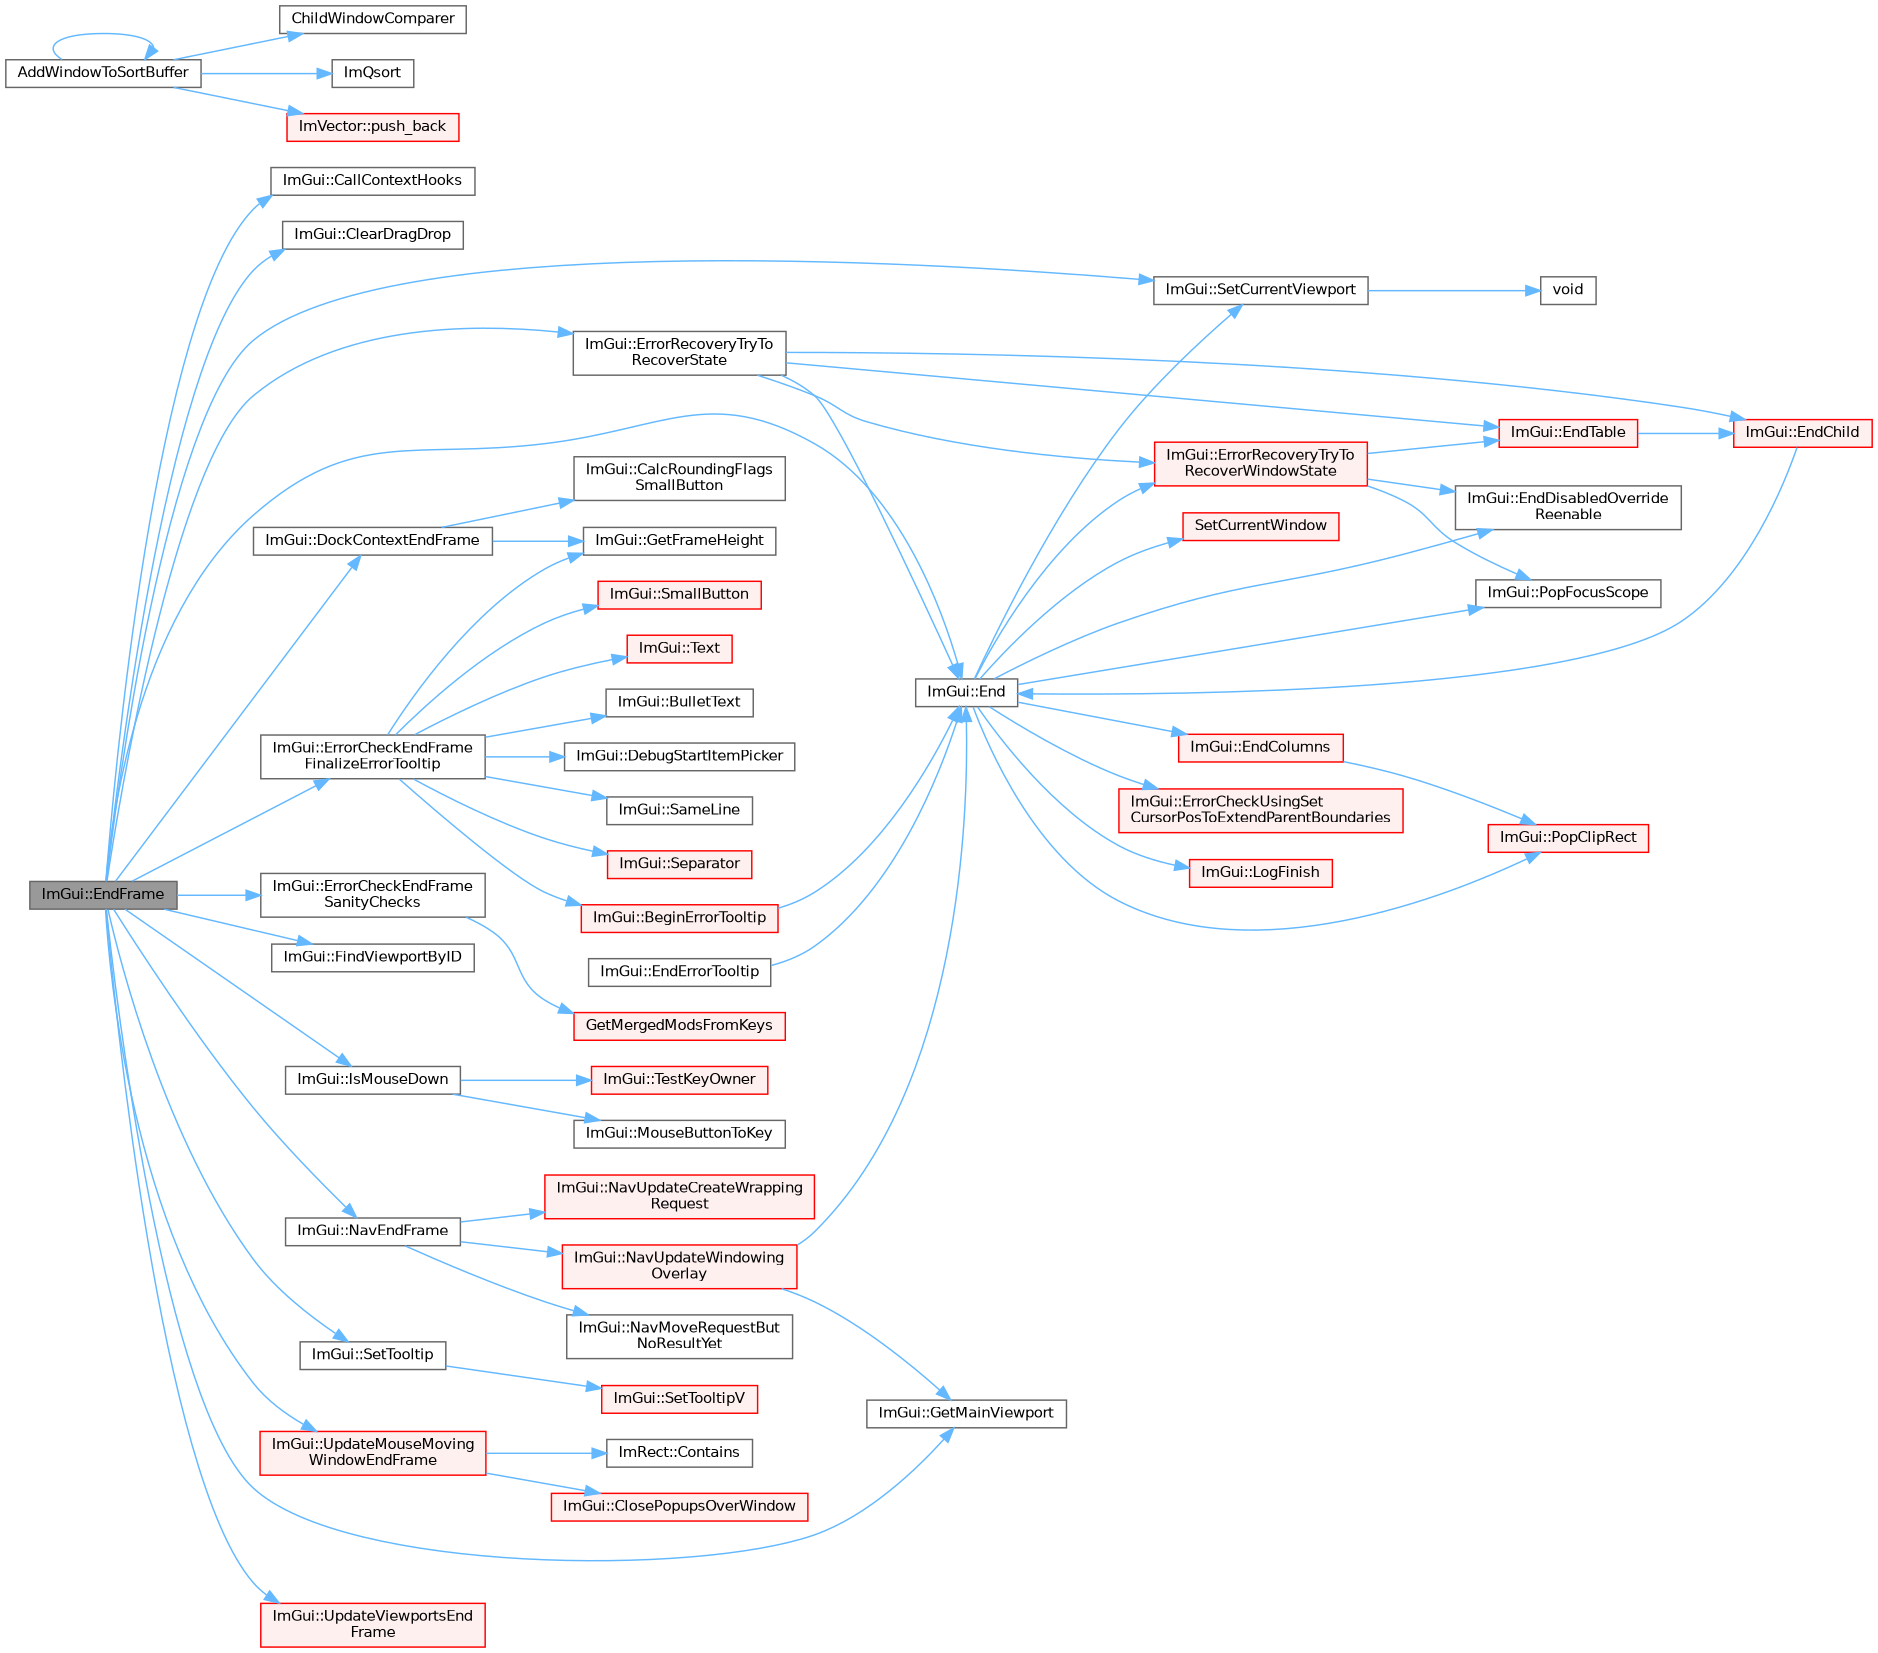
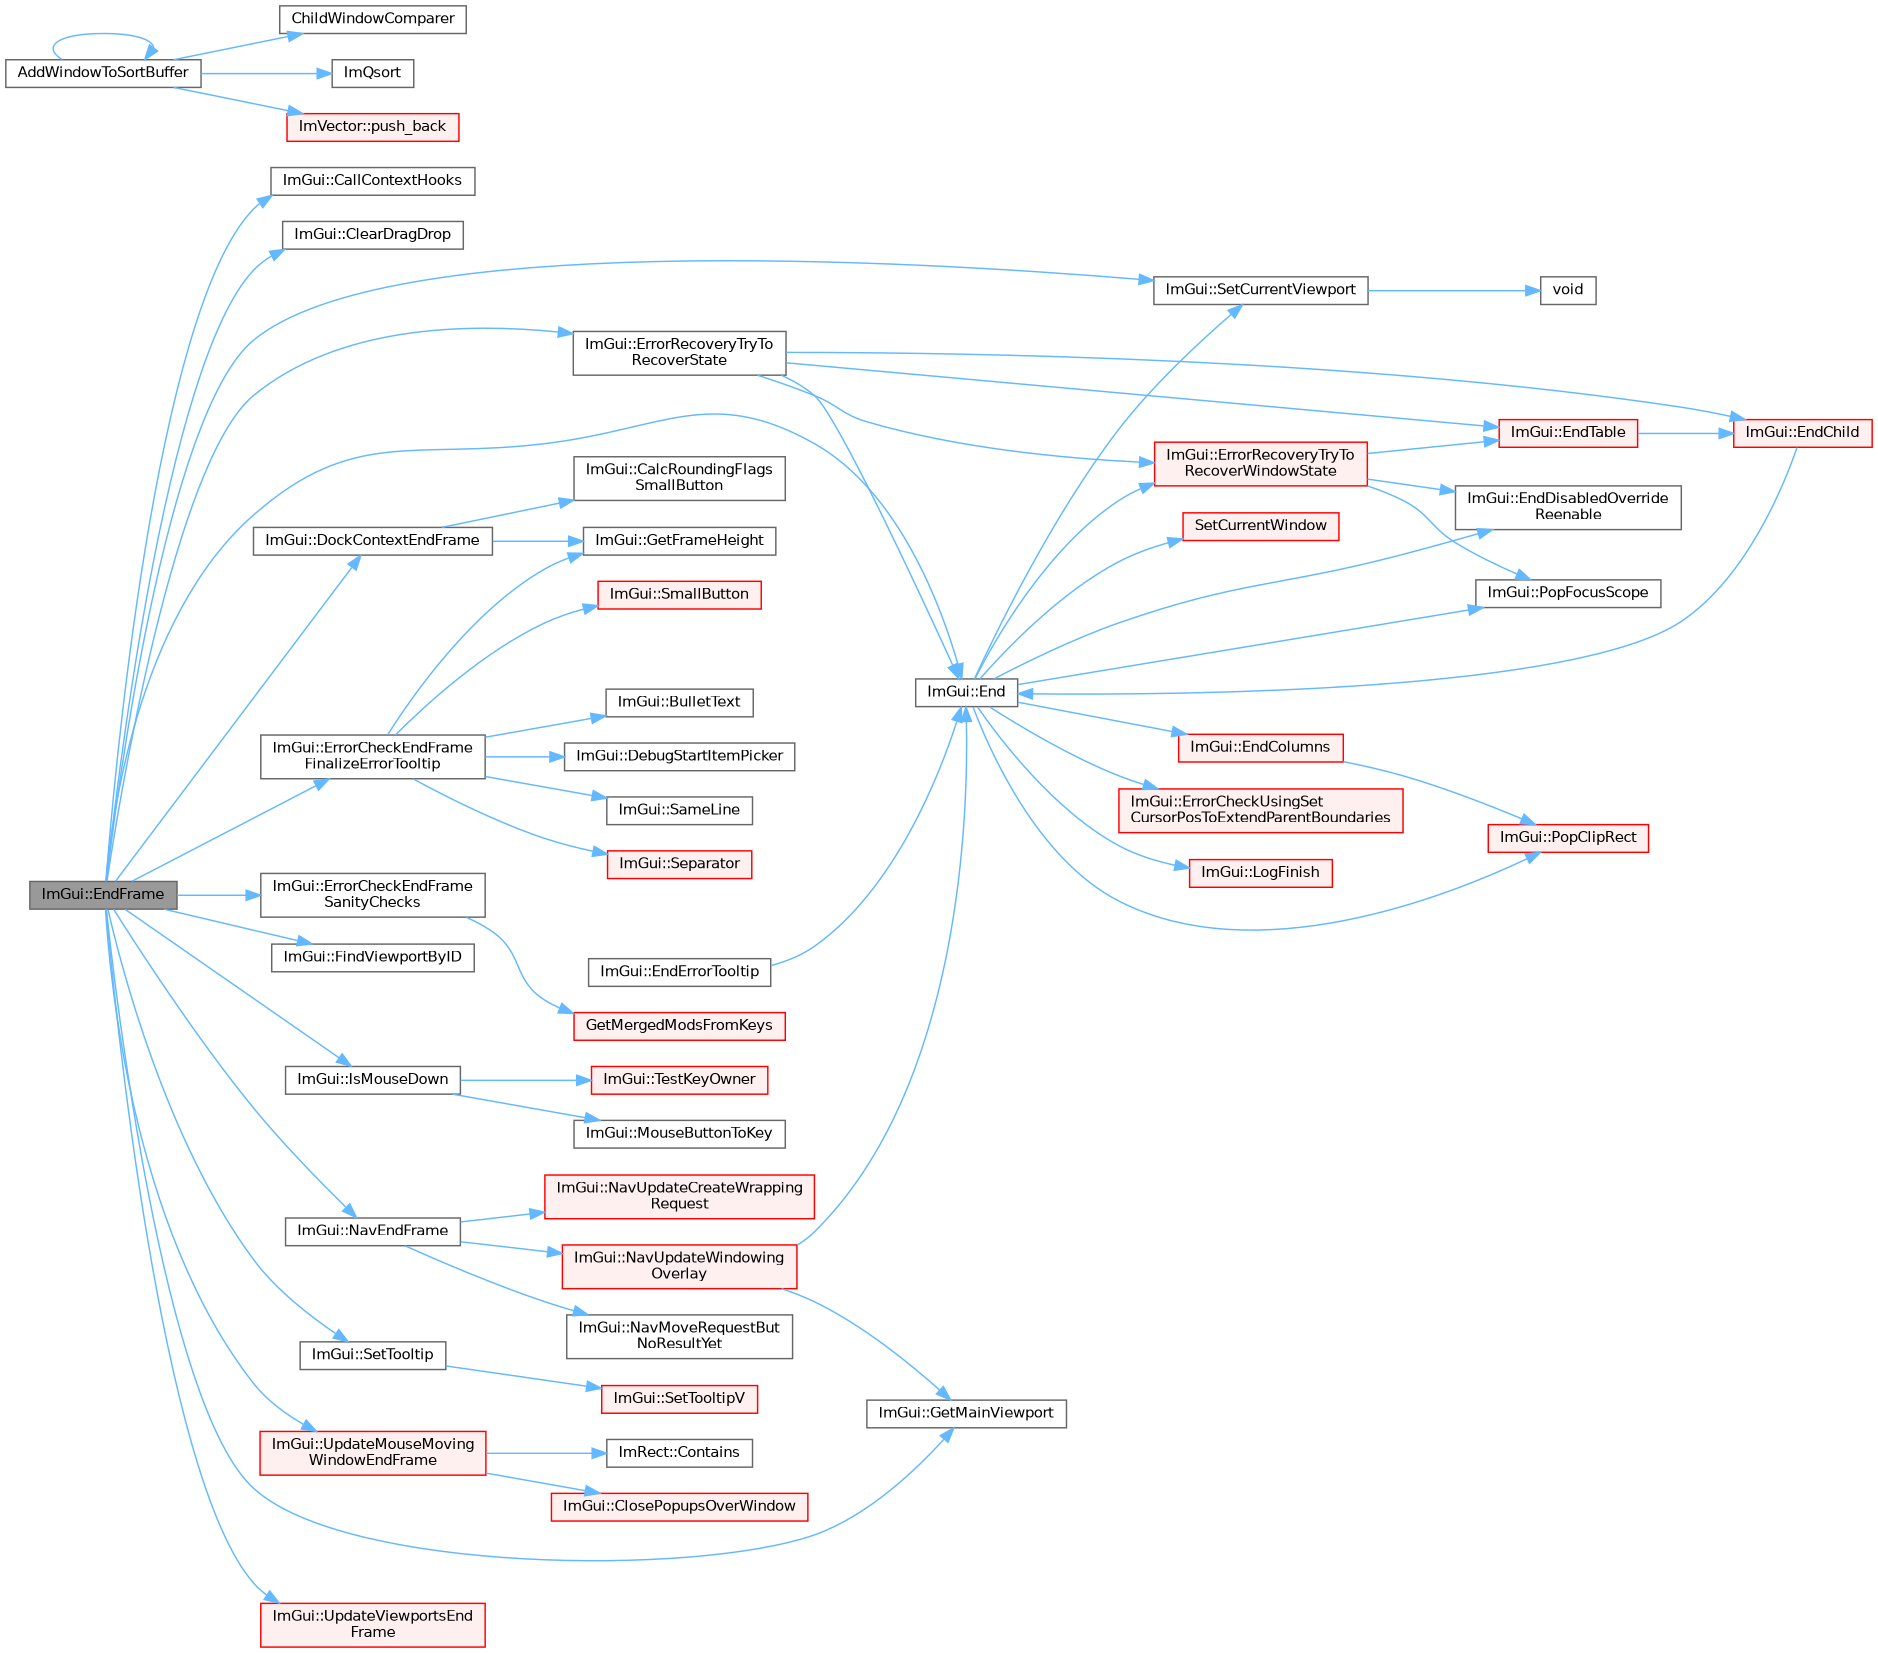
  digraph {
    rankdir=LR
    node [color=grey40 fillcolor=white fontname=Helvetica fontsize=10 shape=box style=filled]
    edge [color=steelblue1 fontname=Helvetica fontsize=10 labelfontname=Helvetica labelfontsize=10 style=solid]
    n1 [color=gray40 fillcolor=grey60 fontcolor=black height=0.2 label="ImGui::EndFrame" width=0.4]
    n2 [height=0.2 label="ImGui::CallContextHooks" width=0.4]
    n3 [height=0.2 label="ImGui::ClearDragDrop" width=0.4]
    n4 [height=0.2 label="ImGui::DockContextEndFrame" width=0.4]
    n5 [height=0.2 label="ImGui::End" width=0.4]
    n6 [height=0.2 label="ImGui::SetCurrentViewport" width=0.4]
    n7 [height=0.2 label="ImGui::ErrorCheckEndFrame\lFinalizeErrorTooltip" width=0.4]
    n8 [height=0.2 label="ImGui::ErrorCheckEndFrame\lSanityChecks" width=0.4]
    n9 [height=0.2 label="ImGui::ErrorRecoveryTryTo\lRecoverState" width=0.4]
    n10 [height=0.2 label="ImGui::FindViewportByID" width=0.4]
    n11 [height=0.2 label="ImGui::GetMainViewport" width=0.4]
    n12 [height=0.2 label="ImGui::IsMouseDown" width=0.4]
    n13 [height=0.2 label="ImGui::NavEndFrame" width=0.4]
    n14 [height=0.2 label="ImGui::SetTooltip" width=0.4]
    n15 [color=red fillcolor="#FFF0F0" height=0.2 label="ImGui::UpdateMouseMoving\lWindowEndFrame" width=0.4]
    n16 [color=red fillcolor="#FFF0F0" height=0.2 label="ImGui::UpdateViewportsEnd\lFrame" width=0.4]
    n17 [height=0.2 label=AddWindowToSortBuffer width=0.4]
    n18 [height=0.2 label=ChildWindowComparer width=0.4]
    n19 [height=0.2 label=ImQsort width=0.4]
    n20 [color=red fillcolor="#FFF0F0" height=0.2 label="ImVector::push_back" width=0.4]
    n21 [height=0.2 label="ImGui::CalcRoundingFlags\lSmallButton" width=0.4]
    n22 [height=0.2 label="ImGui::GetFrameHeight" width=0.4]
    n23 [color=red fillcolor="#FFF0F0" height=0.2 label="ImGui::EndColumns" width=0.4]
    n24 [color=red fillcolor="#FFF0F0" height=0.2 label="ImGui::PopClipRect" width=0.4]
    n25 [height=0.2 label="ImGui::EndDisabledOverride\lReenable" width=0.4]
    n26 [color=red fillcolor="#FFF0F0" height=0.2 label="ImGui::ErrorCheckUsingSet\lCursorPosToExtendParentBoundaries" width=0.4]
    n27 [color=red fillcolor="#FFF0F0" height=0.2 label="ImGui::ErrorRecoveryTryTo\lRecoverWindowState" width=0.4]
    n28 [height=0.2 label="ImGui::PopFocusScope" width=0.4]
    n29 [color=red fillcolor="#FFF0F0" height=0.2 label="ImGui::LogFinish" width=0.4]
    n30 [color=red fillcolor="#FFF0F0" height=0.2 label=SetCurrentWindow width=0.4]
    n31 [height=0.2 label=void width=0.4]
-   n32 [color=red fillcolor="#FFF0F0" height=0.2 label="ImGui::BeginErrorTooltip" width=0.4]
    n33 [height=0.2 label="ImGui::BulletText" width=0.4]
    n34 [height=0.2 label="ImGui::DebugStartItemPicker" width=0.4]
    n35 [height=0.2 label="ImGui::SameLine" width=0.4]
    n36 [color=red fillcolor="#FFF0F0" height=0.2 label="ImGui::Separator" width=0.4]
    n37 [color=red fillcolor="#FFF0F0" height=0.2 label="ImGui::SmallButton" width=0.4]
-   n38 [color=red fillcolor="#FFF0F0" height=0.2 label="ImGui::Text" width=0.4]
    n39 [color=red fillcolor="#FFF0F0" height=0.2 label=GetMergedModsFromKeys width=0.4]
    n40 [color=red fillcolor="#FFF0F0" height=0.2 label="ImGui::EndTable" width=0.4]
    n41 [color=red fillcolor="#FFF0F0" height=0.2 label="ImGui::EndChild" width=0.4]
    n42 [height=0.2 label="ImGui::MouseButtonToKey" width=0.4]
    n43 [color=red fillcolor="#FFF0F0" height=0.2 label="ImGui::TestKeyOwner" width=0.4]
    n44 [height=0.2 label="ImGui::NavMoveRequestBut\lNoResultYet" width=0.4]
    n45 [color=red fillcolor="#FFF0F0" height=0.2 label="ImGui::NavUpdateCreateWrapping\lRequest" width=0.4]
    n46 [color=red fillcolor="#FFF0F0" height=0.2 label="ImGui::NavUpdateWindowing\lOverlay" width=0.4]
    n47 [color=red fillcolor="#FFF0F0" height=0.2 label="ImGui::SetTooltipV" width=0.4]
    n48 [color=red fillcolor="#FFF0F0" height=0.2 label="ImGui::ClosePopupsOverWindow" width=0.4]
    n49 [height=0.2 label="ImRect::Contains" width=0.4]
    n50 [height=0.2 label="ImGui::EndErrorTooltip" width=0.4]
    n1 -> n2
    n1 -> n3
    n1 -> n4
    n1 -> n5
    n1 -> n6
    n1 -> n7
    n1 -> n8
    n1 -> n9
    n1 -> n10
    n1 -> n11
    n1 -> n12
    n1 -> n13
    n1 -> n14
    n1 -> n15
    n1 -> n16
    n4 -> n21
    n4 -> n22
    n5 -> n6
    n5 -> n23
    n5 -> n24
    n5 -> n25
    n5 -> n26
    n5 -> n27
    n5 -> n28
    n5 -> n29
    n5 -> n30
    n6 -> n31
    n7 -> n22
-   n7 -> n32
    n7 -> n33
    n7 -> n34
    n7 -> n35
    n7 -> n36
    n7 -> n37
-   n7 -> n38
    n8 -> n39
    n9 -> n5
    n9 -> n27
    n9 -> n40
    n9 -> n41
    n12 -> n42
    n12 -> n43
    n13 -> n44
    n13 -> n45
    n13 -> n46
    n14 -> n47
    n15 -> n48
    n15 -> n49
    n17 -> n17
    n17 -> n18
    n17 -> n19
    n17 -> n20
    n23 -> n24
    n27 -> n25
    n27 -> n28
    n27 -> n40
-   n32 -> n5
    n40 -> n41
    n41 -> n5
    n46 -> n5
    n46 -> n11
    n50 -> n5
  }
